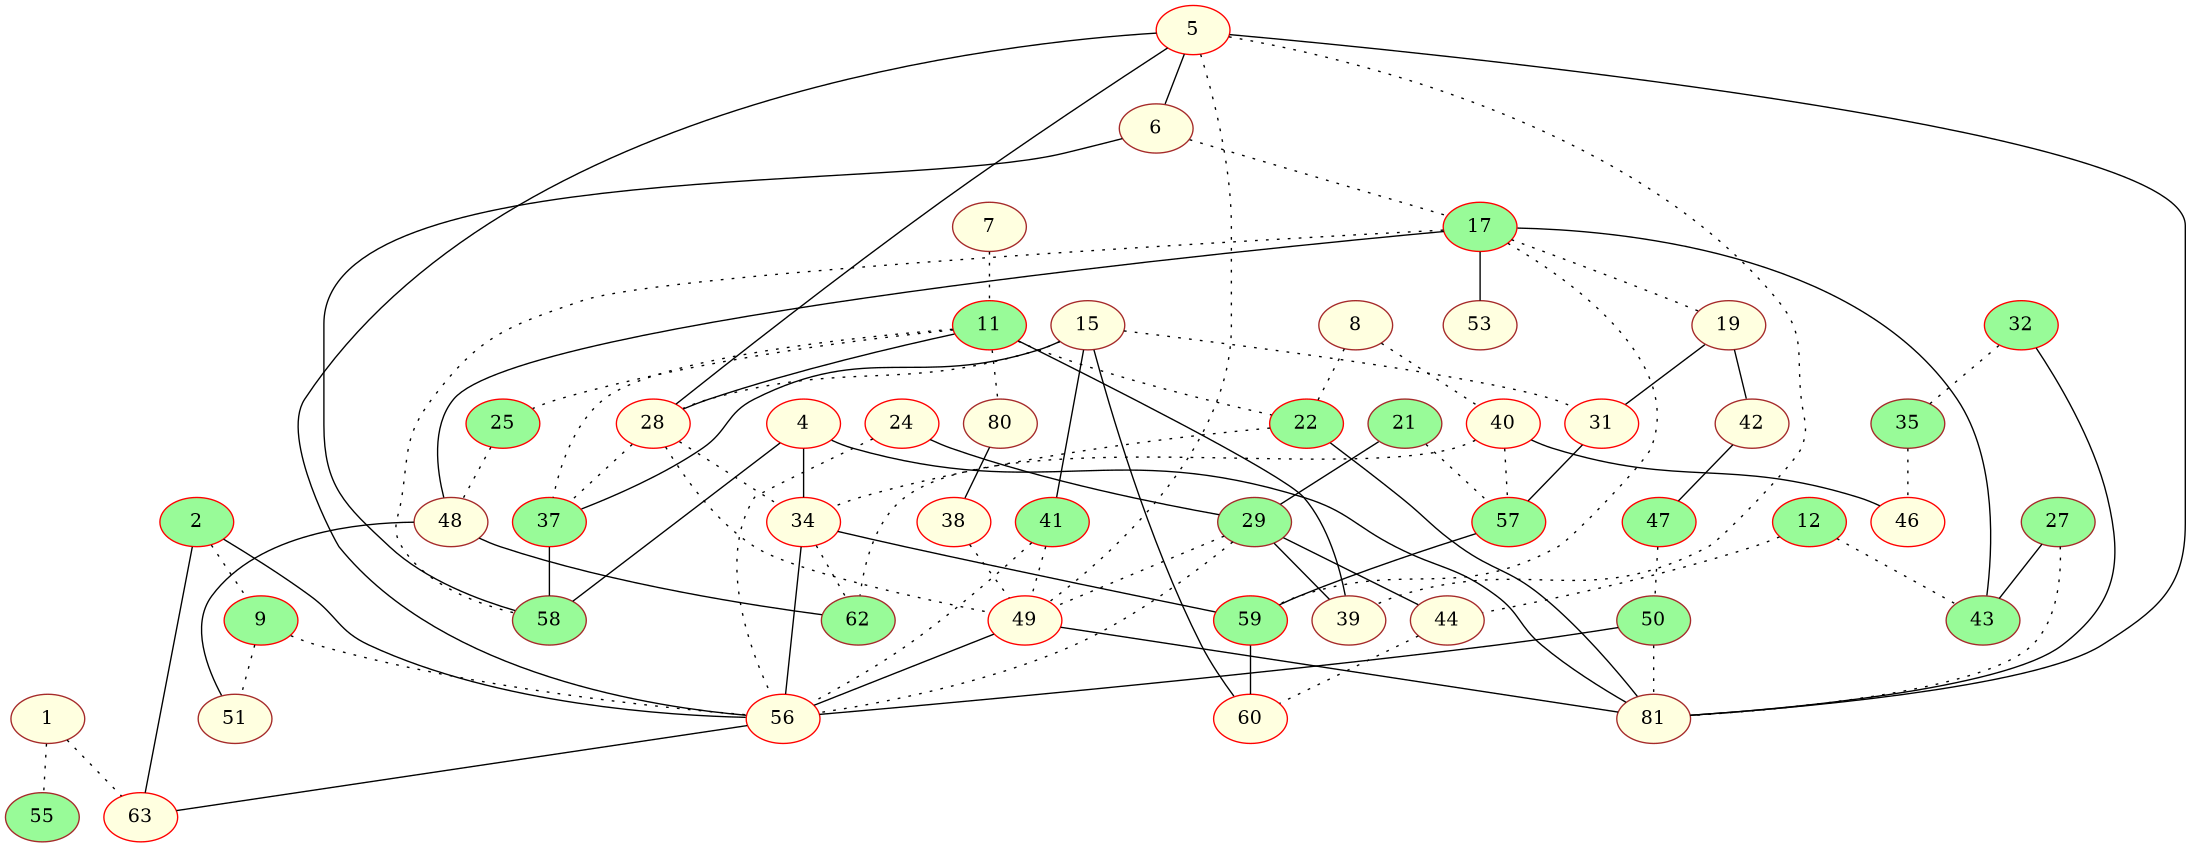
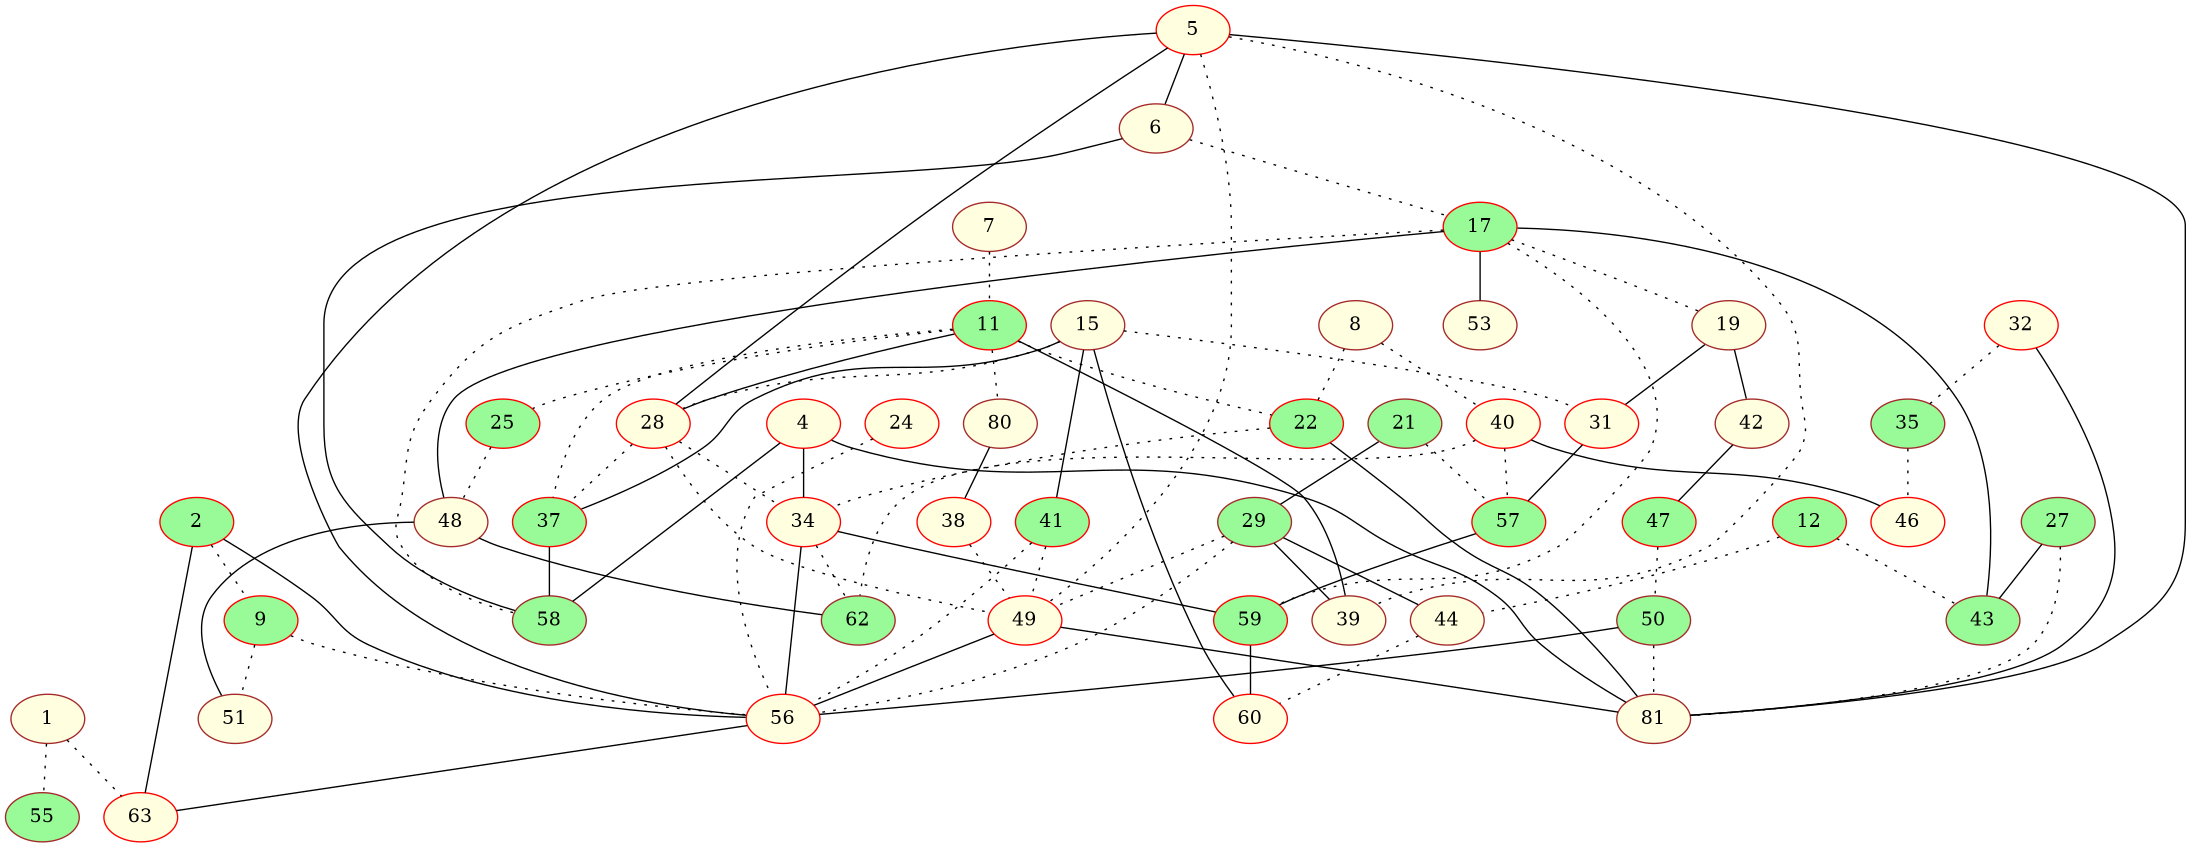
  graph {
    fontname="DejaVu Serif"
    node [color=red fillcolor=lightyellow fontname="DejaVu Serif" style=filled]
    edge [fontname="DejaVu Serif" style=dotted weight=1.0]
    1 [color=brown]
    55 [color=brown fillcolor=palegreen]
    63
    2 [fillcolor=palegreen]
    9 [fillcolor=palegreen]
    56
    51 [color=brown]
    4
    34
    58 [color=brown fillcolor=palegreen]
    n11 [color=brown label=81]
    59 [fillcolor=palegreen]
    62 [color=brown fillcolor=palegreen]
    5
    6 [color=brown]
    28
    39 [color=brown]
    49
    17 [fillcolor=palegreen]
    37 [fillcolor=palegreen]
    43 [color=brown fillcolor=palegreen]
    19 [color=brown]
    48 [color=brown]
    53 [color=brown]
    7 [color=brown]
    11 [fillcolor=palegreen]
    22 [fillcolor=palegreen]
    25 [fillcolor=palegreen]
    n29 [color=brown label=80]
    8 [color=brown]
    40
    57 [fillcolor=palegreen]
    46
    38
    12 [fillcolor=palegreen]
    44 [color=brown]
    60
    15 [color=brown]
    31
    41 [fillcolor=palegreen]
    42 [color=brown]
    47 [fillcolor=palegreen]
    21 [color=brown fillcolor=palegreen]
    29 [color=brown fillcolor=palegreen]
    24
    27 [color=brown fillcolor=palegreen]
-   32 [fillcolor=palegreen]
+   32
    35 [color=brown fillcolor=palegreen]
    50 [color=brown fillcolor=palegreen]
    1 -- 55
    1 -- 63
    2 -- 63 [style=solid]
    2 -- 9
    2 -- 56 [style=solid]
    9 -- 56
    9 -- 51
    56 -- 63 [style=solid]
    4 -- 34 [style=solid]
    4 -- 58 [style=solid weight=2.0]
    4 -- n11 [style=solid]
    34 -- 56 [style=solid]
    34 -- 59 [style=solid]
    34 -- 62
    59 -- 60 [style=solid]
    5 -- 56 [style=solid]
    5 -- n11 [style=solid]
    5 -- 6 [style=solid]
    5 -- 28 [style=solid]
    5 -- 39
    5 -- 49
    6 -- 58 [style=solid]
    6 -- 17
    28 -- 34
    28 -- 49
    28 -- 37
    49 -- 56 [style=solid weight=2.0]
    49 -- n11 [style=solid]
    17 -- 58
    17 -- 59
    17 -- 43 [style=solid]
    17 -- 19
    17 -- 48 [style=solid]
    17 -- 53 [style=solid]
    37 -- 58 [style=solid]
    19 -- 31 [style=solid]
    19 -- 42 [style=solid]
    48 -- 51 [style=solid]
    48 -- 62 [style=solid]
    7 -- 11
    11 -- 28 [style=solid]
    11 -- 39 [style=solid]
    11 -- 37
    11 -- 22 [weight=2.0]
    11 -- 25
    11 -- n29
    22 -- 34
    22 -- n11 [style=solid]
    25 -- 48
    n29 -- 38 [style=solid]
    8 -- 22
    8 -- 40
    40 -- 62
    40 -- 57
    40 -- 46 [style=solid weight=2.0]
    57 -- 59 [style=solid]
    38 -- 49
    12 -- 43
    12 -- 44
    44 -- 60
    15 -- 28
    15 -- 37 [style=solid]
    15 -- 60 [style=solid]
    15 -- 31
    15 -- 41 [style=solid]
    31 -- 57 [style=solid]
    41 -- 56
    41 -- 49
    42 -- 47 [style=solid]
    47 -- 50
    21 -- 57
    21 -- 29 [style=solid]
    29 -- 56
    29 -- 39 [style=solid]
    29 -- 49
    29 -- 44 [style=solid]
    24 -- 56
-   24 -- 29 [style=solid]
    27 -- n11
    27 -- 43 [style=solid]
    32 -- n11 [style=solid]
    32 -- 35
    35 -- 46
    50 -- 56 [style=solid]
    50 -- n11
  }
